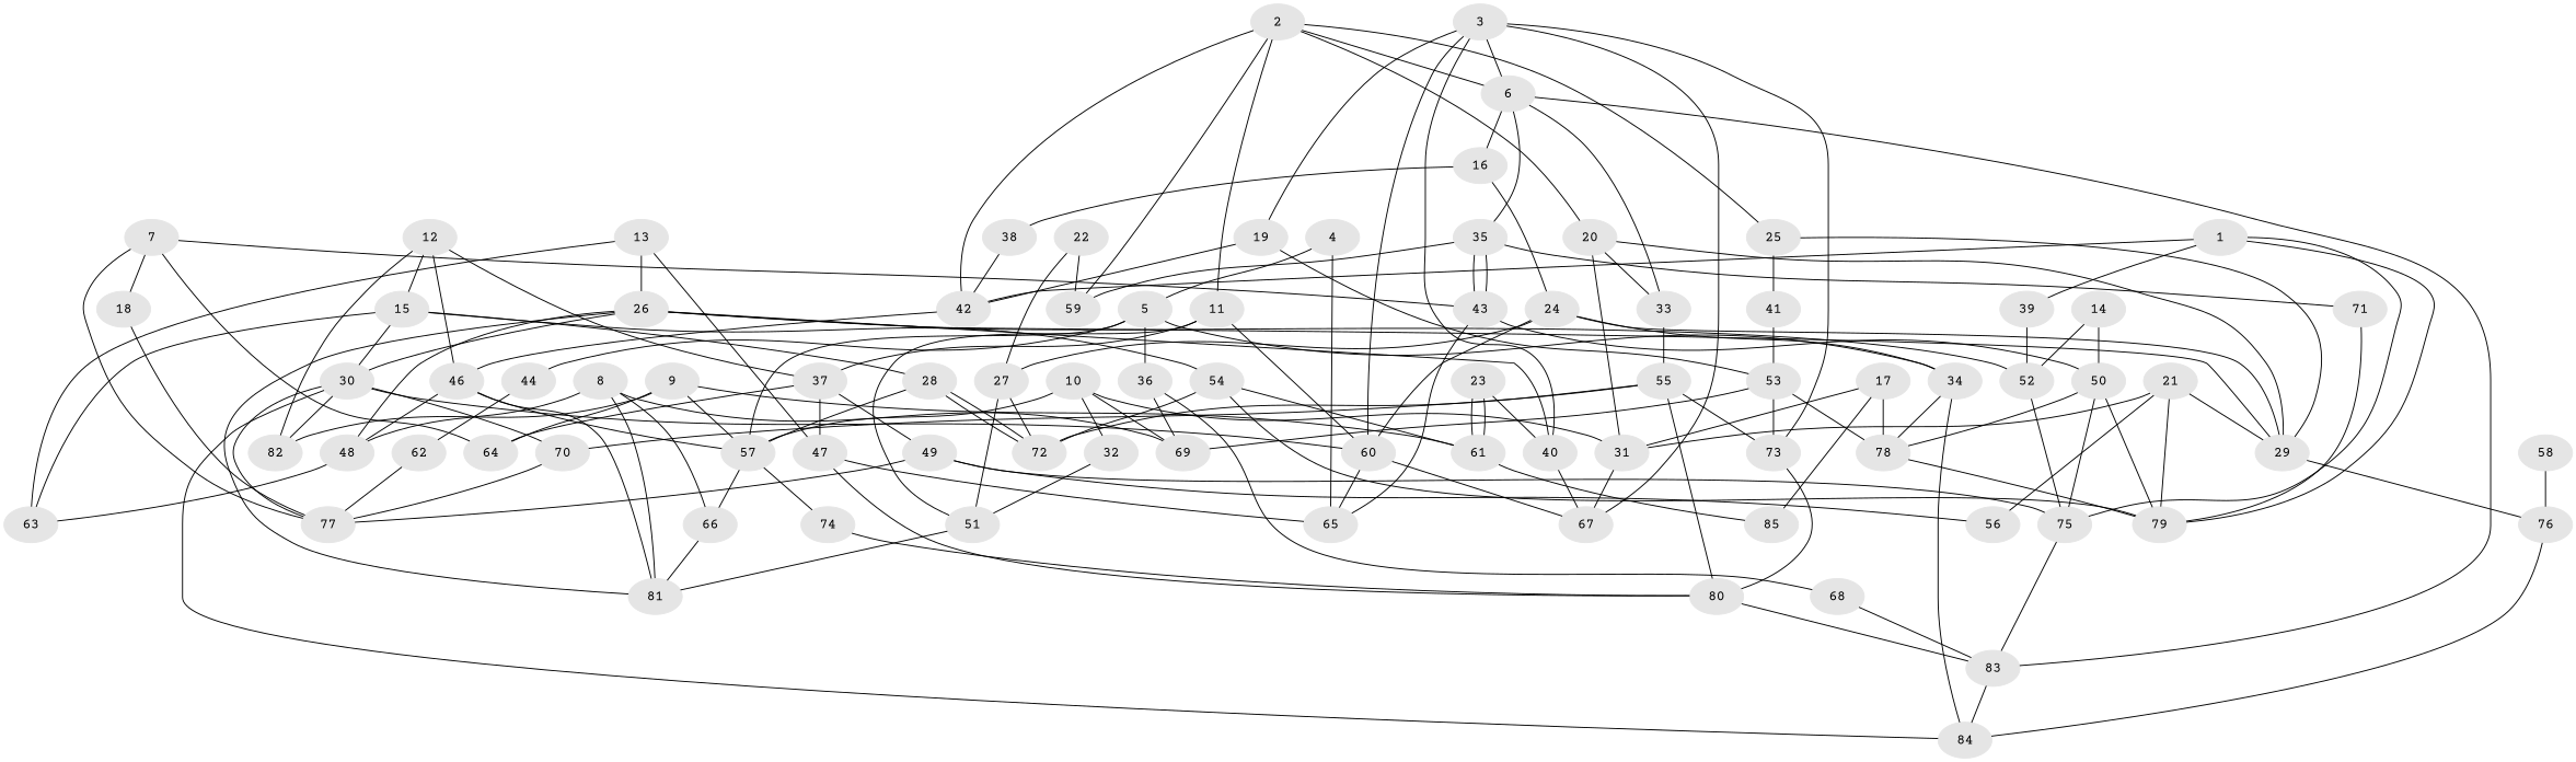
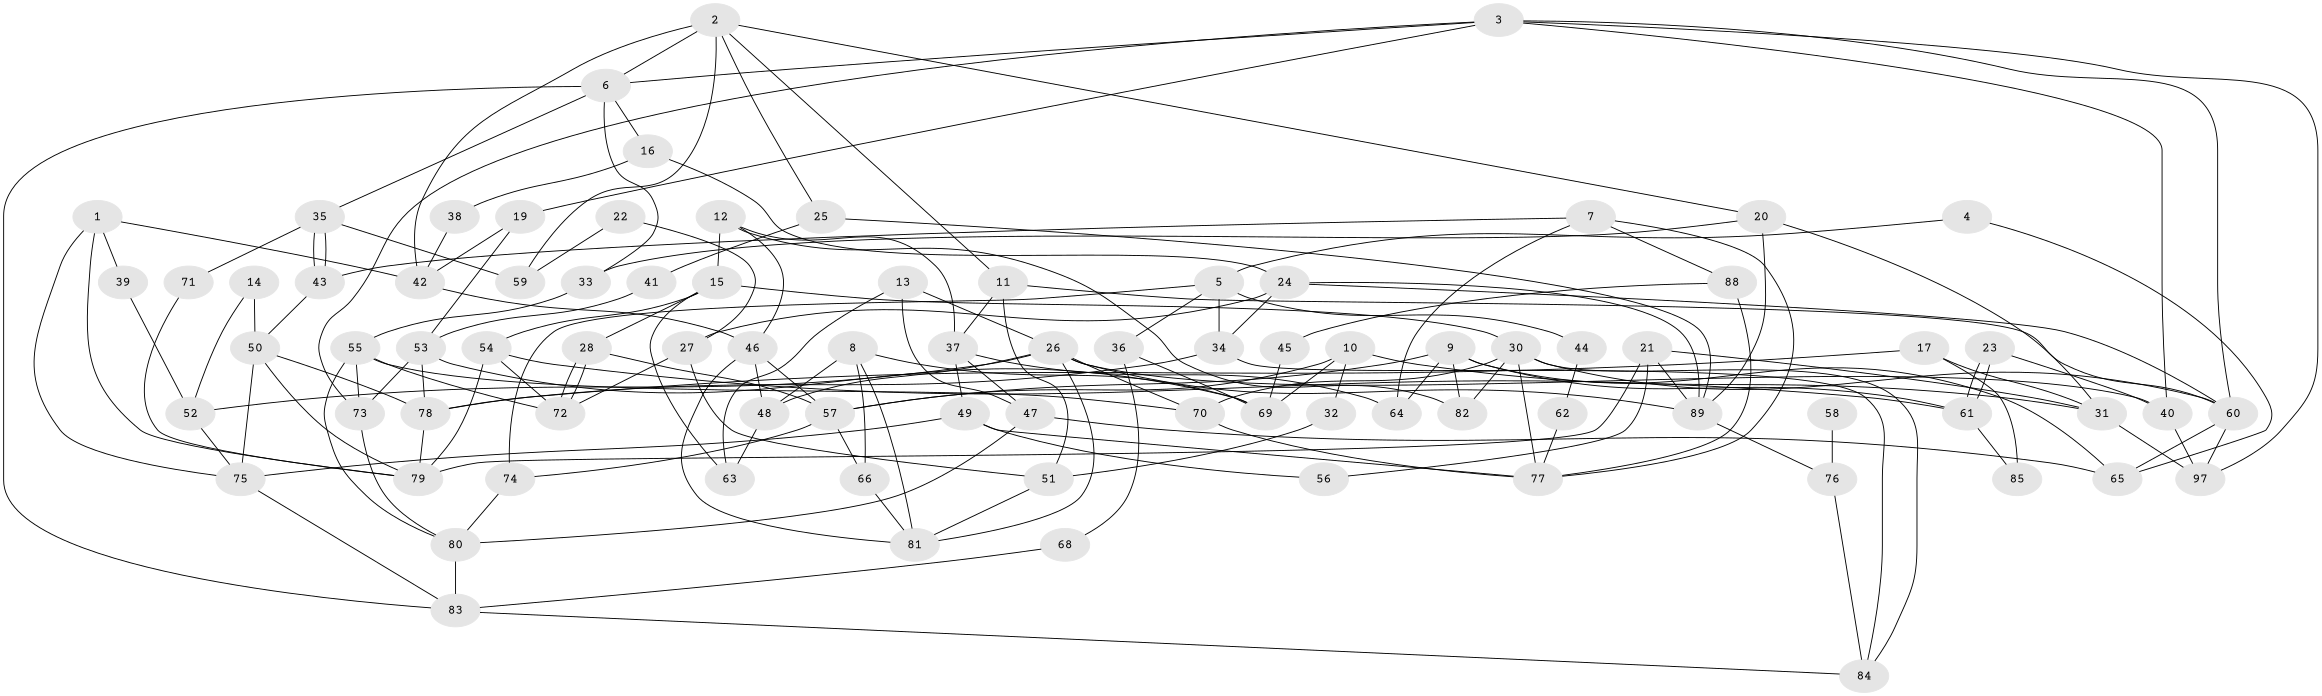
  graph {
    fontname="Courier Prime"
    node [color=gray90 fontname="Courier Prime" style=filled]
    edge [fontname="Courier Prime"]
    1
    39
    42
    75
    79
    52
    46
    83
    2
    6
    11
    20
    25
    59
    16
    33
    35
    60
    37
    51
    31
-   29
+   29 [label=89]
    41
    3
    19
    40
-   67
+   67 [label=97]
    73
    53
    65
    80
    4
    5
    34
    36
    44
    57
    78
    84
    69
    68
    62
    66
    74
    24
    38
    55
    43
    71
    7
-   18
+   18 [label=88]
    64
    77
+   45
    50
    8
    48
    81
    26
    70
    63
    9
    61
    82
    85
    10
    32
    47
    49
    12
    15
    28
    30
    54
    13
    14
    72
    27
    17
    76
    21
    56
    22
    23
    58
    1 -- 39
    1 -- 42
    1 -- 75
    1 -- 79
    39 -- 52
    42 -- 46
    75 -- 83
    52 -- 75
    46 -- 57
    46 -- 48
    46 -- 81
    83 -- 84
    2 -- 42
    2 -- 6
    2 -- 11
    2 -- 20
    2 -- 25
    2 -- 59
    6 -- 83
    6 -- 16
    6 -- 33
    6 -- 35
    11 -- 60
    11 -- 37
    11 -- 51
    20 -- 33
    20 -- 31
    20 -- 29
    25 -- 29
    25 -- 41
    16 -- 24
    16 -- 38
    33 -- 55
    35 -- 59
    35 -- 43
    35 -- 43
    35 -- 71
    60 -- 67
    60 -- 65
    37 -- 64
    37 -- 47
    37 -- 49
    51 -- 81
    31 -- 67
    29 -- 76
    41 -- 53
    3 -- 6
    3 -- 60
    3 -- 19
    3 -- 40
    3 -- 67
    3 -- 73
    19 -- 42
    19 -- 53
    40 -- 67
    73 -- 80
    53 -- 73
    53 -- 78
    53 -- 69
    80 -- 83
    4 -- 65
    4 -- 5
    5 -- 34
    5 -- 36
    5 -- 44
-   5 -- 57
+   5 -- 74
    34 -- 78
    34 -- 84
    36 -- 69
    36 -- 68
    44 -- 62
    57 -- 66
    57 -- 74
    78 -- 79
    68 -- 83
    62 -- 77
    66 -- 81
    74 -- 80
    24 -- 60
    24 -- 29
    24 -- 34
    24 -- 27
    38 -- 42
    55 -- 73
    55 -- 80
    55 -- 70
    55 -- 72
-   43 -- 65
+   9 -- 65
    43 -- 50
    71 -- 79
    7 -- 43
    7 -- 18
    7 -- 64
    7 -- 77
    18 -- 77
+   18 -- 45
+   45 -- 69
    50 -- 75
    50 -- 79
    50 -- 78
    8 -- 69
    8 -- 66
    8 -- 48
    8 -- 81
    48 -- 63
    26 -- 52
    26 -- 29
    26 -- 40
    26 -- 48
    26 -- 81
-   26 -- 30
+   26 -- 70
    70 -- 77
    9 -- 57
    9 -- 64
    9 -- 61
    9 -- 82
    61 -- 85
    10 -- 31
    10 -- 57
    10 -- 69
    10 -- 32
    32 -- 51
    47 -- 65
    47 -- 80
    49 -- 75
    49 -- 77
    49 -- 56
    12 -- 46
    12 -- 37
    12 -- 82
    12 -- 15
    15 -- 63
    15 -- 28
    15 -- 30
    15 -- 54
    28 -- 57
    28 -- 72
    28 -- 72
    30 -- 60
    30 -- 84
    30 -- 77
    30 -- 70
    30 -- 82
    54 -- 79
    54 -- 61
    54 -- 72
    13 -- 26
    13 -- 63
    13 -- 47
    14 -- 52
    14 -- 50
    27 -- 51
    27 -- 72
    17 -- 31
    17 -- 78
    17 -- 85
    76 -- 84
    21 -- 79
    21 -- 31
    21 -- 29
    21 -- 56
    22 -- 59
    22 -- 27
    23 -- 40
    23 -- 61
    23 -- 61
    58 -- 76
  }
